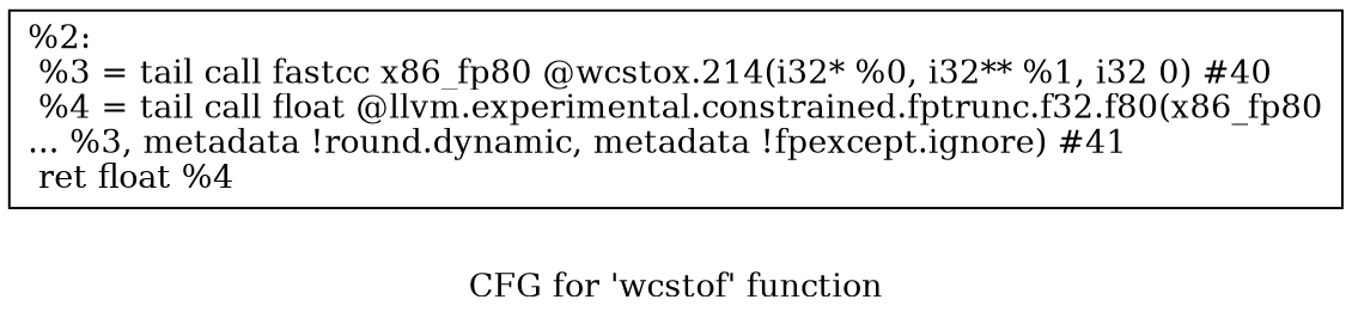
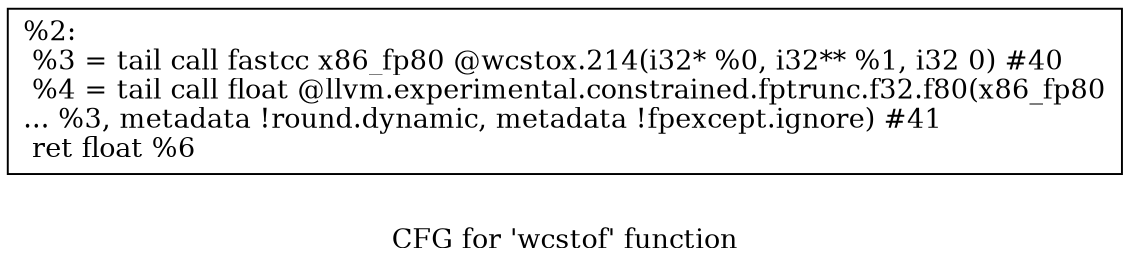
  digraph {
    label="CFG for 'wcstof' function"
-   n1 [label="{%2:\l  %3 = tail call fastcc x86_fp80 @wcstox.214(i32* %0, i32** %1, i32 0) #40\l  %4 = tail call float @llvm.experimental.constrained.fptrunc.f32.f80(x86_fp80\l... %3, metadata !round.dynamic, metadata !fpexcept.ignore) #41\l  ret float %4\l}" shape=record]
+   n1 [label="{%2:\l  %3 = tail call fastcc x86_fp80 @wcstox.214(i32* %0, i32** %1, i32 0) #40\l  %4 = tail call float @llvm.experimental.constrained.fptrunc.f32.f80(x86_fp80\l... %3, metadata !round.dynamic, metadata !fpexcept.ignore) #41\l  ret float %6\l}" shape=record]
  }
